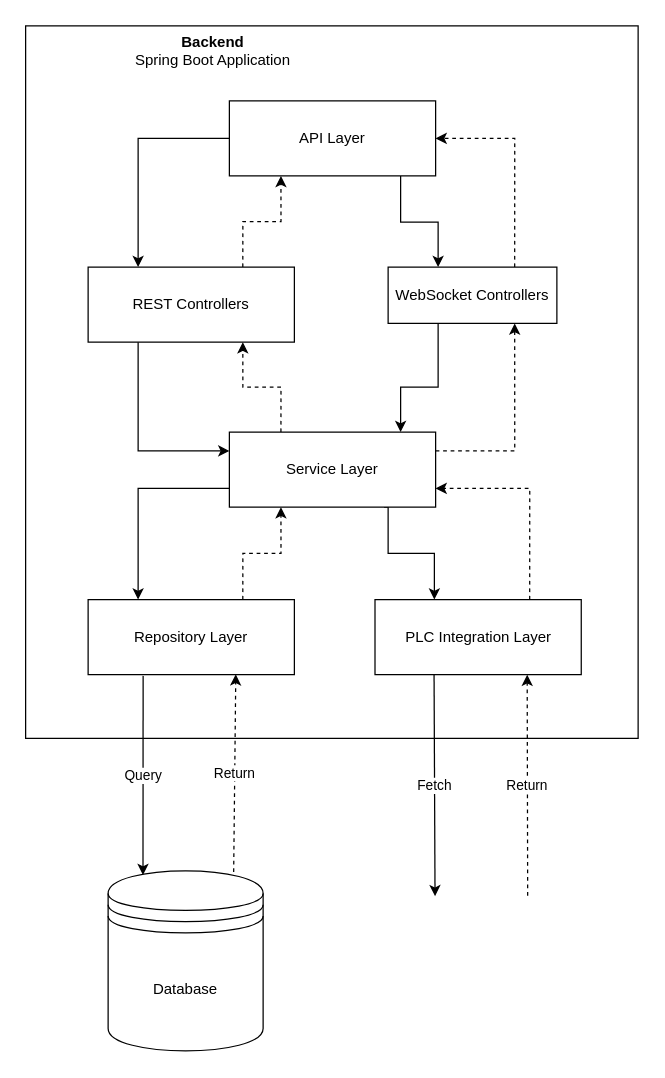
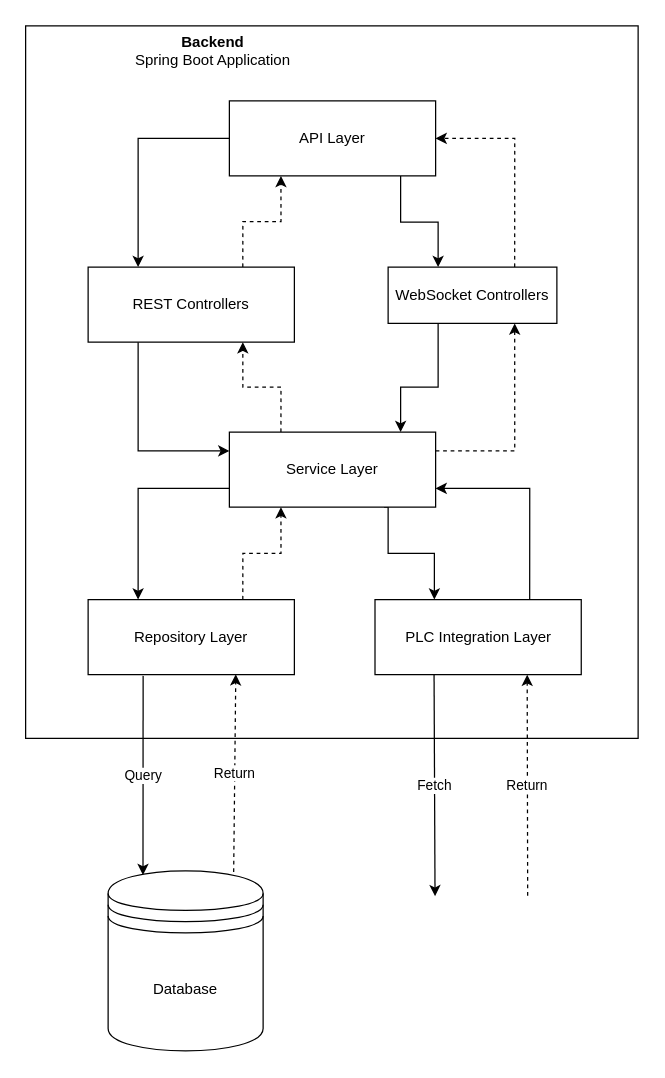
  <mxCell id="0" />
  <mxCell id="1" parent="0" />
  <mxCell id="2" value="" style="rounded=0;whiteSpace=wrap;html=1;" vertex="1" parent="1"><mxGeometry x="20" y="20" width="490" height="570" as="geometry" /></mxCell>
  <mxCell id="3" value="Backend&lt;br&gt;&lt;span style=&quot;font-weight: normal;&quot;&gt;Spring Boot Application&lt;/span&gt;" style="text;html=1;align=center;verticalAlign=middle;whiteSpace=wrap;rounded=0;fontStyle=1" vertex="1" parent="1"><mxGeometry x="85" y="25" width="170" height="30" as="geometry" /></mxCell>
  <mxCell id="4" value="Return" style="rounded=0;orthogonalLoop=1;jettySize=auto;html=1;exitX=0.81;exitY=0.006;exitDx=0;exitDy=0;exitPerimeter=0;dashed=1;entryX=0.716;entryY=0.996;entryDx=0;entryDy=0;entryPerimeter=0;" edge="1" parent="1" source="5" target="24"><mxGeometry relative="1" as="geometry"><mxPoint x="180" y="540" as="targetPoint" /></mxGeometry></mxCell>
  <mxCell id="5" value="Database" style="shape=datastore;whiteSpace=wrap;html=1;" vertex="1" parent="1"><mxGeometry x="86" y="696" width="124" height="144" as="geometry" /></mxCell>
  <mxCell id="6" style="edgeStyle=orthogonalEdgeStyle;rounded=0;orthogonalLoop=1;jettySize=auto;html=1;" edge="1" parent="1" source="8" target="11"><mxGeometry relative="1" as="geometry"><Array as="points"><mxPoint x="110" y="110" /></Array></mxGeometry></mxCell>
  <mxCell id="7" style="edgeStyle=orthogonalEdgeStyle;rounded=0;orthogonalLoop=1;jettySize=auto;html=1;" edge="1" parent="1" source="8" target="14"><mxGeometry relative="1" as="geometry"><Array as="points"><mxPoint x="320" y="177" /><mxPoint x="350" y="177" /></Array></mxGeometry></mxCell>
  <mxCell id="8" value="API Layer" style="rounded=0;whiteSpace=wrap;html=1;" vertex="1" parent="1"><mxGeometry x="183" y="80" width="165" height="60" as="geometry" /></mxCell>
  <mxCell id="9" style="edgeStyle=orthogonalEdgeStyle;rounded=0;orthogonalLoop=1;jettySize=auto;html=1;" edge="1" parent="1" source="11" target="19"><mxGeometry relative="1" as="geometry"><Array as="points"><mxPoint x="110" y="360" /></Array></mxGeometry></mxCell>
  <mxCell id="10" style="edgeStyle=orthogonalEdgeStyle;rounded=0;orthogonalLoop=1;jettySize=auto;html=1;exitX=0.75;exitY=0;exitDx=0;exitDy=0;entryX=0.25;entryY=1;entryDx=0;entryDy=0;dashed=1;" edge="1" parent="1" source="11" target="8"><mxGeometry relative="1" as="geometry" /></mxCell>
  <mxCell id="11" value="REST Controllers" style="rounded=0;whiteSpace=wrap;html=1;" vertex="1" parent="1"><mxGeometry x="70" y="213" width="165" height="60" as="geometry" /></mxCell>
  <mxCell id="12" style="edgeStyle=orthogonalEdgeStyle;rounded=0;orthogonalLoop=1;jettySize=auto;html=1;" edge="1" parent="1" source="14" target="19"><mxGeometry relative="1" as="geometry"><Array as="points"><mxPoint x="350" y="309" /><mxPoint x="320" y="309" /></Array></mxGeometry></mxCell>
  <mxCell id="13" style="edgeStyle=orthogonalEdgeStyle;rounded=0;orthogonalLoop=1;jettySize=auto;html=1;exitX=0.75;exitY=0;exitDx=0;exitDy=0;entryX=1;entryY=0.5;entryDx=0;entryDy=0;dashed=1;" edge="1" parent="1" source="14" target="8"><mxGeometry relative="1" as="geometry" /></mxCell>
  <mxCell id="14" value="WebSocket Controllers" style="rounded=0;whiteSpace=wrap;html=1;" vertex="1" parent="1"><mxGeometry x="310" y="213" width="135" height="45" as="geometry" /></mxCell>
  <mxCell id="15" style="edgeStyle=orthogonalEdgeStyle;rounded=0;orthogonalLoop=1;jettySize=auto;html=1;" edge="1" parent="1" source="19" target="24"><mxGeometry relative="1" as="geometry"><Array as="points"><mxPoint x="110" y="390" /></Array></mxGeometry></mxCell>
  <mxCell id="16" style="edgeStyle=orthogonalEdgeStyle;rounded=0;orthogonalLoop=1;jettySize=auto;html=1;exitX=0.75;exitY=1;exitDx=0;exitDy=0;" edge="1" parent="1" source="19"><mxGeometry relative="1" as="geometry"><mxPoint x="272.524" y="405" as="sourcePoint" /><mxPoint x="347" y="479" as="targetPoint" /><Array as="points"><mxPoint x="310" y="405" /><mxPoint x="310" y="442" /><mxPoint x="347" y="442" /></Array></mxGeometry></mxCell>
  <mxCell id="17" style="edgeStyle=orthogonalEdgeStyle;rounded=0;orthogonalLoop=1;jettySize=auto;html=1;exitX=0.25;exitY=0;exitDx=0;exitDy=0;entryX=0.75;entryY=1;entryDx=0;entryDy=0;dashed=1;" edge="1" parent="1" source="19" target="11"><mxGeometry relative="1" as="geometry" /></mxCell>
  <mxCell id="18" style="edgeStyle=orthogonalEdgeStyle;rounded=0;orthogonalLoop=1;jettySize=auto;html=1;exitX=1;exitY=0.25;exitDx=0;exitDy=0;entryX=0.75;entryY=1;entryDx=0;entryDy=0;dashed=1;" edge="1" parent="1" source="19" target="14"><mxGeometry relative="1" as="geometry" /></mxCell>
  <mxCell id="19" value="Service Layer" style="rounded=0;whiteSpace=wrap;html=1;" vertex="1" parent="1"><mxGeometry x="183" y="345" width="165" height="60" as="geometry" /></mxCell>
  <mxCell id="20" value="Fetch" style="rounded=0;orthogonalLoop=1;jettySize=auto;html=1;exitX=0.25;exitY=1;exitDx=0;exitDy=0;entryX=0.293;entryY=0.002;entryDx=0;entryDy=0;entryPerimeter=0;" edge="1" parent="1"><mxGeometry relative="1" as="geometry"><mxPoint x="346.75" y="539" as="sourcePoint" /><mxPoint x="347.53" y="716.24" as="targetPoint" /></mxGeometry></mxCell>
- <mxCell id="21" style="edgeStyle=orthogonalEdgeStyle;rounded=0;orthogonalLoop=1;jettySize=auto;html=1;exitX=0.75;exitY=0;exitDx=0;exitDy=0;dashed=1;" edge="1" parent="1" source="22" target="19"><mxGeometry relative="1" as="geometry"><Array as="points"><mxPoint x="423" y="390" /></Array></mxGeometry></mxCell>
+ <mxCell id="21" style="edgeStyle=orthogonalEdgeStyle;rounded=0;orthogonalLoop=1;jettySize=auto;html=1;exitX=0.75;exitY=0;exitDx=0;exitDy=0;dashed=0;" edge="1" parent="1" source="22" target="19"><mxGeometry relative="1" as="geometry"><Array as="points"><mxPoint x="423" y="390" /></Array></mxGeometry></mxCell>
  <mxCell id="22" value="PLC Integration Layer" style="rounded=0;whiteSpace=wrap;html=1;" vertex="1" parent="1"><mxGeometry x="299.5" y="479" width="165" height="60" as="geometry" /></mxCell>
  <mxCell id="23" style="edgeStyle=orthogonalEdgeStyle;rounded=0;orthogonalLoop=1;jettySize=auto;html=1;exitX=0.75;exitY=0;exitDx=0;exitDy=0;entryX=0.25;entryY=1;entryDx=0;entryDy=0;dashed=1;" edge="1" parent="1" source="24" target="19"><mxGeometry relative="1" as="geometry" /></mxCell>
  <mxCell id="24" value="Repository Layer" style="rounded=0;whiteSpace=wrap;html=1;" vertex="1" parent="1"><mxGeometry x="70" y="479" width="165" height="60" as="geometry" /></mxCell>
  <mxCell id="25" value="Return" style="rounded=0;orthogonalLoop=1;jettySize=auto;html=1;exitX=0.684;exitY=-0.001;exitDx=0;exitDy=0;entryX=0.75;entryY=1;entryDx=0;entryDy=0;dashed=1;exitPerimeter=0;" edge="1" parent="1"><mxGeometry relative="1" as="geometry"><mxPoint x="421.64" y="715.88" as="sourcePoint" /><mxPoint x="421.25" y="539" as="targetPoint" /></mxGeometry></mxCell>
  <mxCell id="26" value="" style="shape=image;verticalLabelPosition=bottom;labelBackgroundColor=default;verticalAlign=top;aspect=fixed;imageAspect=0;image=https://tkld.com.vn/wp-content/uploads/2021/08/plc-s7-1200-cpu-1215fc.jpg;" vertex="1" parent="1"><mxGeometry x="280" y="716" width="210" height="120" as="geometry" /></mxCell>
  <mxCell id="27" value="Query" style="rounded=0;orthogonalLoop=1;jettySize=auto;html=1;entryX=0.225;entryY=0.023;entryDx=0;entryDy=0;entryPerimeter=0;" edge="1" parent="1" target="5"><mxGeometry relative="1" as="geometry"><mxPoint x="114" y="540" as="sourcePoint" /><mxPoint x="110" y="700" as="targetPoint" /></mxGeometry></mxCell>
